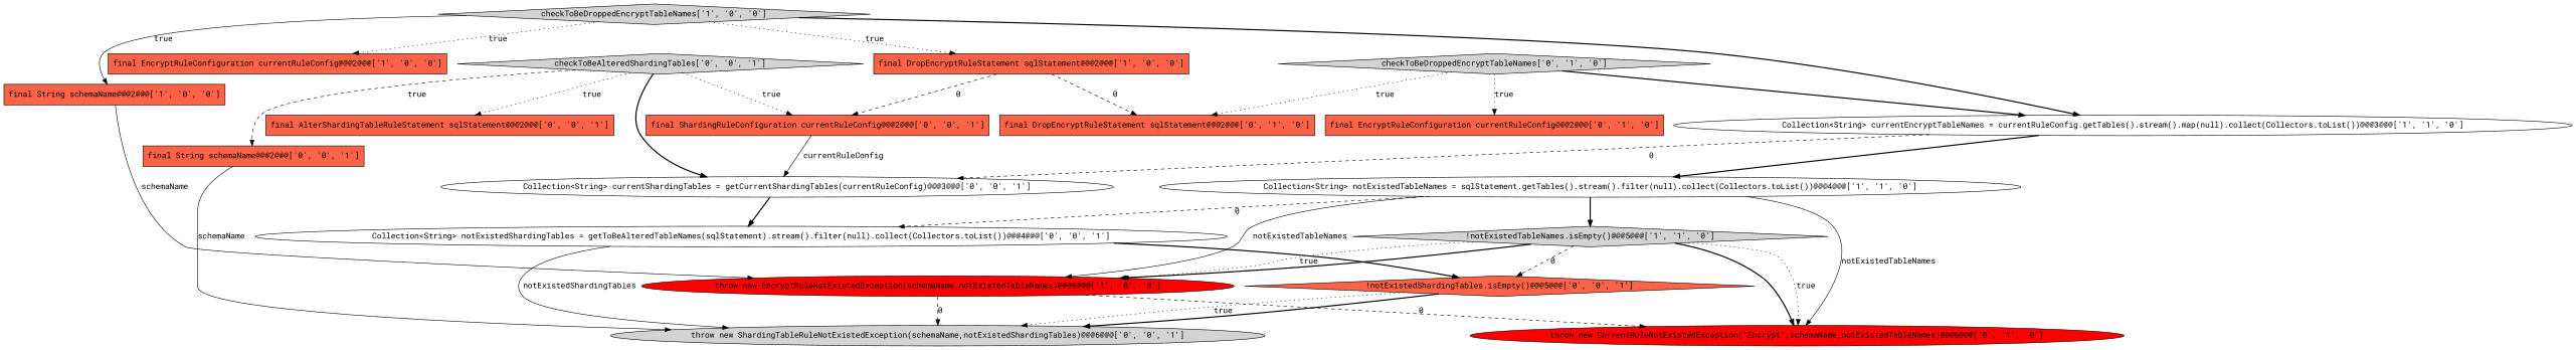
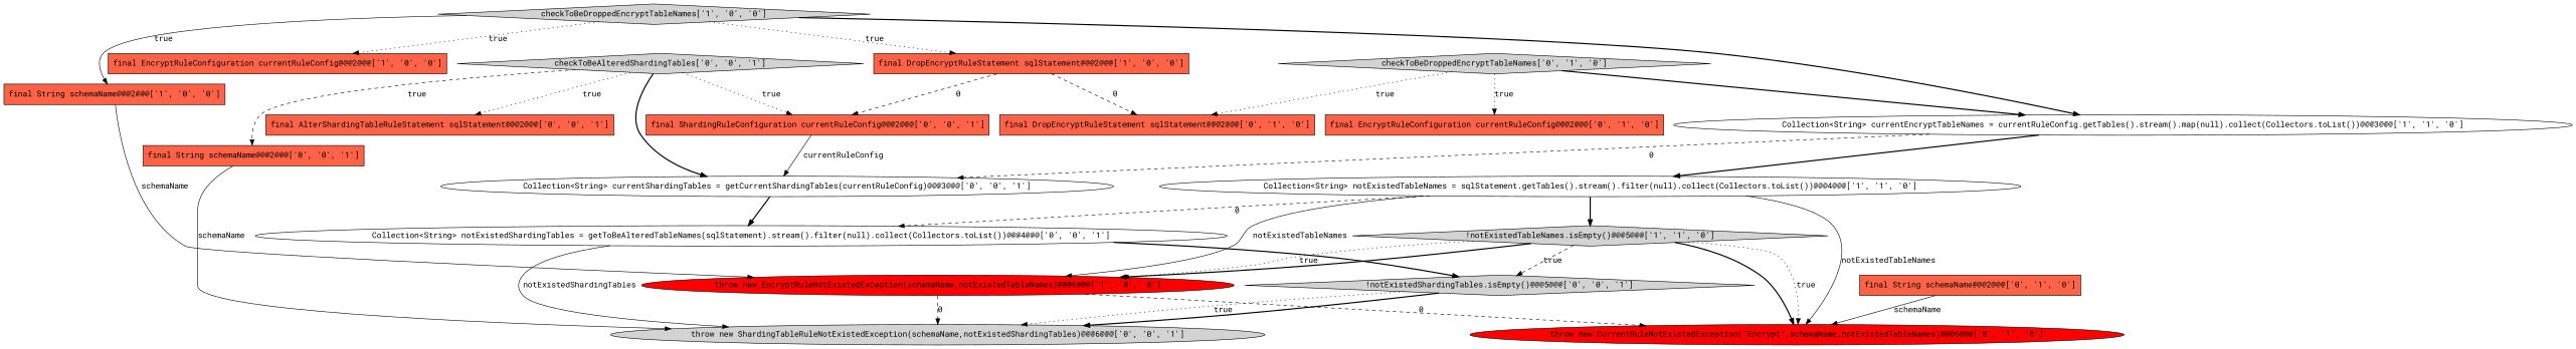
  digraph {
    fontname="Roboto Mono"
    node [fillcolor=tomato fontname="Roboto Mono" shape=box style=filled]
    edge [fontname="Roboto Mono" style=bold]
    n1 [fillcolor=lightgray label="checkToBeAlteredShardingTables['0', '0', '1']" shape=diamond]
    n2 [label="final ShardingRuleConfiguration currentRuleConfig@@@2@@@['0', '0', '1']"]
    n3 [label="final AlterShardingTableRuleStatement sqlStatement@@@2@@@['0', '0', '1']"]
    n4 [fillcolor=white label="Collection<String> currentShardingTables = getCurrentShardingTables(currentRuleConfig)@@@3@@@['0', '0', '1']" shape=ellipse]
    n5 [label="final String schemaName@@@2@@@['0', '0', '1']"]
    n6 [fillcolor=white label="Collection<String> notExistedShardingTables = getToBeAlteredTableNames(sqlStatement).stream().filter(null).collect(Collectors.toList())@@@4@@@['0', '0', '1']" shape=ellipse]
    n7 [fillcolor=lightgray label="throw new ShardingTableRuleNotExistedException(schemaName,notExistedShardingTables)@@@6@@@['0', '0', '1']" shape=ellipse]
    n8 [label="final EncryptRuleConfiguration currentRuleConfig@@@2@@@['1', '0', '0']"]
    n9 [fillcolor=red label="throw new EncryptRuleNotExistedException(schemaName,notExistedTableNames)@@@6@@@['1', '0', '0']" shape=ellipse]
    n10 [fillcolor=red label="throw new CurrentRuleNotExistedException(\"Encrypt\",schemaName,notExistedTableNames)@@@6@@@['0', '1', '0']" shape=ellipse]
-   n11 [label="!notExistedShardingTables.isEmpty()@@@5@@@['0', '0', '1']" shape=diamond]
+   n11 [fillcolor=lightgray label="!notExistedShardingTables.isEmpty()@@@5@@@['0', '0', '1']" shape=diamond]
    n12 [fillcolor=lightgray label="checkToBeDroppedEncryptTableNames['1', '0', '0']" shape=diamond]
    n13 [label="final String schemaName@@@2@@@['1', '0', '0']"]
    n14 [fillcolor=white label="Collection<String> currentEncryptTableNames = currentRuleConfig.getTables().stream().map(null).collect(Collectors.toList())@@@3@@@['1', '1', '0']" shape=ellipse]
    n15 [label="final DropEncryptRuleStatement sqlStatement@@@2@@@['1', '0', '0']"]
    n16 [fillcolor=white label="Collection<String> notExistedTableNames = sqlStatement.getTables().stream().filter(null).collect(Collectors.toList())@@@4@@@['1', '1', '0']" shape=ellipse]
    n17 [label="final DropEncryptRuleStatement sqlStatement@@@2@@@['0', '1', '0']"]
    n18 [fillcolor=lightgray label="!notExistedTableNames.isEmpty()@@@5@@@['1', '1', '0']" shape=diamond]
    n19 [fillcolor=lightgray label="checkToBeDroppedEncryptTableNames['0', '1', '0']" shape=diamond]
    n20 [label="final EncryptRuleConfiguration currentRuleConfig@@@2@@@['0', '1', '0']"]
+   n21 [label="final String schemaName@@@2@@@['0', '1', '0']"]
    n1 -> n2 [label=true style=dotted]
    n1 -> n3 [label=true style=dotted]
    n1 -> n4
    n1 -> n5 [label=true style=dashed]
    n2 -> n4 [label=currentRuleConfig style=solid]
    n4 -> n6
    n5 -> n7 [label=schemaName style=solid]
    n6 -> n7 [label=notExistedShardingTables style=solid]
    n6 -> n11
    n9 -> n7 [label=0 style=dashed]
    n9 -> n10 [label=0 style=dashed]
    n11 -> n7
    n11 -> n7 [label=true style=dotted]
    n12 -> n8 [label=true style=dotted]
    n12 -> n13 [label=true style=solid]
    n12 -> n14
    n12 -> n15 [label=true style=dotted]
    n13 -> n9 [label=schemaName style=solid]
    n14 -> n4 [label=0 style=dashed]
    n14 -> n16
    n15 -> n2 [label=0 style=dashed]
    n15 -> n17 [label=0 style=dashed]
    n16 -> n6 [label=0 style=dashed]
    n16 -> n9 [label=notExistedTableNames style=solid]
    n16 -> n10 [label=notExistedTableNames style=solid]
    n16 -> n18
    n18 -> n9
    n18 -> n9 [label=true style=dotted]
    n18 -> n10 [label=true style=dotted]
    n18 -> n10
-   n18 -> n11 [label=0 style=dashed]
+   n18 -> n11 [label=true style=dashed]
    n19 -> n14
    n19 -> n17 [label=true style=dotted]
    n19 -> n20 [label=true style=dotted]
+   n21 -> n10 [label=schemaName style=solid]
  }
